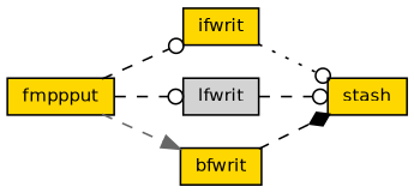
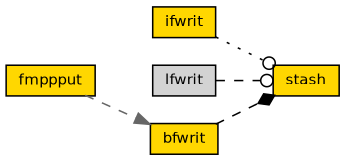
  digraph {
    rankdir=LR
    node [color=black fillcolor=gold fontname=Helvetica fontsize=10 shape=record style=filled]
    edge [arrowhead=odot color=black fontname=Helvetica fontsize=10 labelfontname=Helvetica labelfontsize=10 style=dashed]
    n1 [fontcolor=black height=0.2 label=fmppput width=0.4]
    n2 [height=0.2 label=ifwrit width=0.4]
    n3 [fillcolor=lightgrey height=0.2 label=lfwrit width=0.4]
    n4 [height=0.2 label=bfwrit width=0.4]
    n5 [height=0.2 label=stash width=0.4]
-   n1 -> n2
-   n1 -> n3
    n1 -> n4 [arrowhead=normal color=gray40]
    n2 -> n5 [style=dotted]
    n3 -> n5
    n4 -> n5 [arrowhead=diamond]
  }
